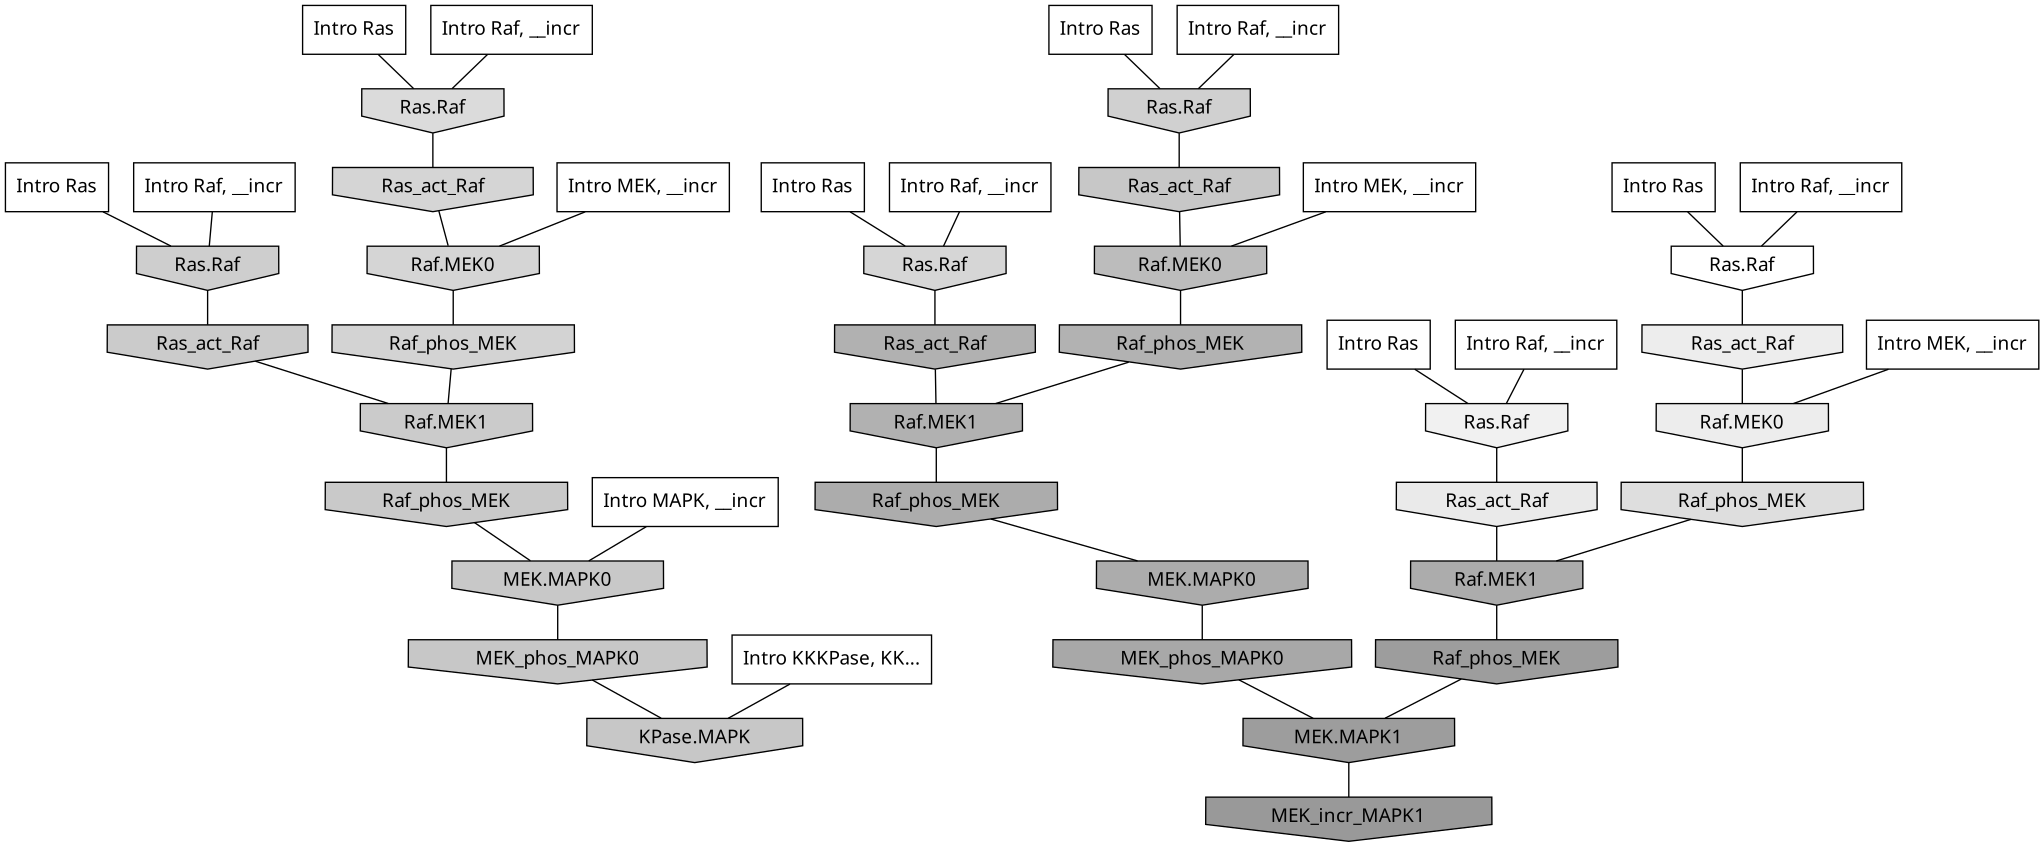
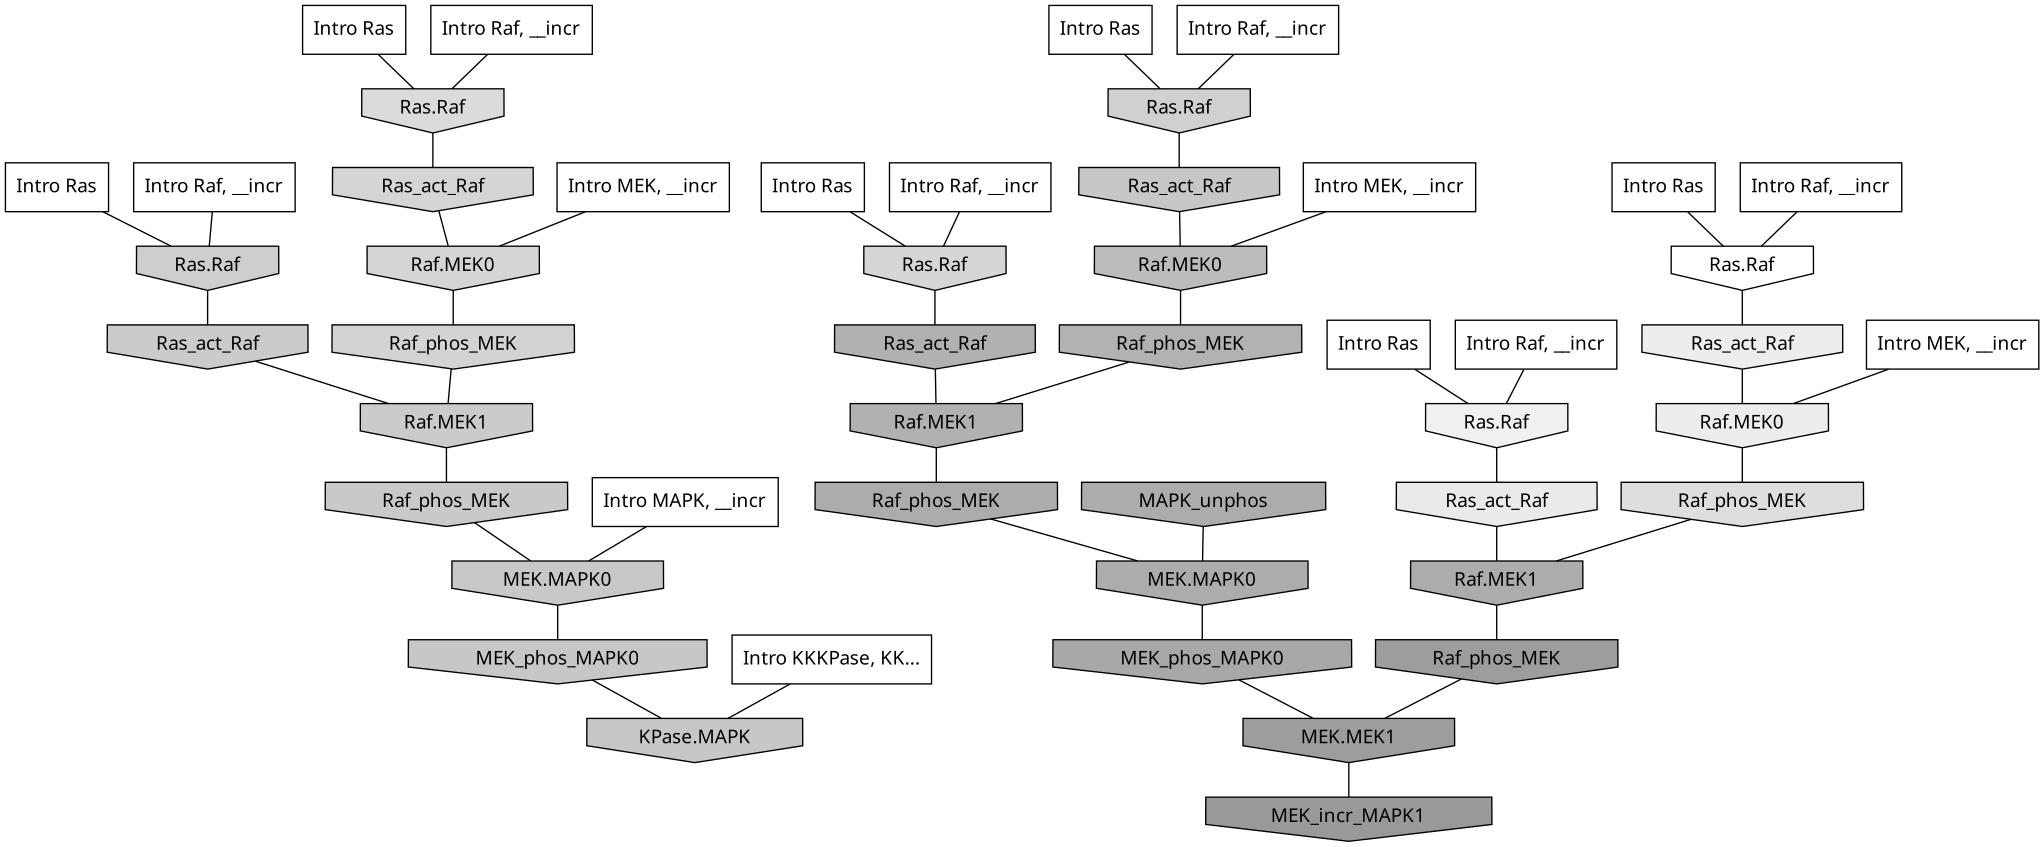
  digraph {
    rankdir=TB
    ranksep=0.30
    node [fillcolor="0.000 0.000 1.000" fontname="CMU Serif" shape=invhouse style=filled]
    edge [color="0.000 0.000 0.000" dir=none fontname="CMU Serif"]
    n1 [label="Intro Ras" shape=rectangle]
    n2 [fillcolor="0.000 0.000 0.807" label="Ras.Raf"]
    n3 [fillcolor="0.000 0.000 0.793" label=Ras_act_Raf]
    n4 [label="Intro Ras" shape=rectangle]
    n5 [fillcolor="0.000 0.000 0.816" label="Ras.Raf"]
    n6 [fillcolor="0.000 0.000 0.779" label=Ras_act_Raf]
    n7 [label="Intro Ras" shape=rectangle]
    n8 [fillcolor="0.000 0.000 0.859" label="Ras.Raf"]
    n9 [fillcolor="0.000 0.000 0.834" label=Ras_act_Raf]
    n10 [label="Intro Ras" shape=rectangle]
    n11 [label="Ras.Raf"]
    n12 [fillcolor="0.000 0.000 0.927" label=Ras_act_Raf]
    n13 [label="Intro Ras" shape=rectangle]
    n14 [fillcolor="0.000 0.000 0.942" label="Ras.Raf"]
    n15 [fillcolor="0.000 0.000 0.915" label=Ras_act_Raf]
    n16 [label="Intro Ras" shape=rectangle]
    n17 [fillcolor="0.000 0.000 0.838" label="Ras.Raf"]
    n18 [fillcolor="0.000 0.000 0.693" label=Ras_act_Raf]
    n19 [label="Intro Raf, __incr" shape=rectangle]
    n20 [label="Intro Raf, __incr" shape=rectangle]
    n21 [label="Intro Raf, __incr" shape=rectangle]
    n22 [label="Intro Raf, __incr" shape=rectangle]
    n23 [label="Intro Raf, __incr" shape=rectangle]
    n24 [label="Intro Raf, __incr" shape=rectangle]
    n25 [label="Intro MEK, __incr" shape=rectangle]
    n26 [fillcolor="0.000 0.000 0.834" label="Raf.MEK0"]
    n27 [fillcolor="0.000 0.000 0.828" label=Raf_phos_MEK]
    n28 [label="Intro MEK, __incr" shape=rectangle]
    n29 [fillcolor="0.000 0.000 0.736" label="Raf.MEK0"]
    n30 [fillcolor="0.000 0.000 0.699" label=Raf_phos_MEK]
    n31 [label="Intro MEK, __incr" shape=rectangle]
    n32 [fillcolor="0.000 0.000 0.927" label="Raf.MEK0"]
    n33 [fillcolor="0.000 0.000 0.868" label=Raf_phos_MEK]
    n34 [label="Intro MAPK, __incr" shape=rectangle]
    n35 [fillcolor="0.000 0.000 0.785" label="MEK.MAPK0"]
    n36 [fillcolor="0.000 0.000 0.781" label=MEK_phos_MAPK0]
    n37 [label="Intro KKKPase, KK..." shape=rectangle]
    n38 [fillcolor="0.000 0.000 0.781" label="KPase.MAPK"]
    n39 [fillcolor="0.000 0.000 0.674" label="Raf.MEK1"]
    n40 [fillcolor="0.000 0.000 0.615" label=Raf_phos_MEK]
    n41 [fillcolor="0.000 0.000 0.693" label="Raf.MEK1"]
    n42 [fillcolor="0.000 0.000 0.793" label="Raf.MEK1"]
    n43 [fillcolor="0.000 0.000 0.789" label=Raf_phos_MEK]
+   n44 [fillcolor="0.000 0.000 0.675" label=MAPK_unphos]
    n45 [fillcolor="0.000 0.000 0.673" label="MEK.MAPK0"]
    n46 [fillcolor="0.000 0.000 0.673" label=Raf_phos_MEK]
    n47 [fillcolor="0.000 0.000 0.657" label=MEK_phos_MAPK0]
-   n48 [fillcolor="0.000 0.000 0.615" label="MEK.MAPK1"]
+   n48 [fillcolor="0.000 0.000 0.615" label="MEK.MEK1"]
    n49 [fillcolor="0.000 0.000 0.600" label=MEK_incr_MAPK1]
    n1 -> n2
    n2 -> n3
    n3 -> n42
    n4 -> n5
    n5 -> n6
    n6 -> n29
    n7 -> n8
    n8 -> n9
    n9 -> n26
    n10 -> n11
    n11 -> n12
    n12 -> n32
    n13 -> n14
    n14 -> n15
    n15 -> n39
    n16 -> n17
    n17 -> n18
    n18 -> n41
    n19 -> n8
    n20 -> n17
    n21 -> n2
    n22 -> n11
    n23 -> n5
    n24 -> n14
    n25 -> n26
    n26 -> n27
    n27 -> n42
    n28 -> n29
    n29 -> n30
    n30 -> n41
    n31 -> n32
    n32 -> n33
    n33 -> n39
    n34 -> n35
    n35 -> n36
    n36 -> n38
    n37 -> n38
    n39 -> n40
    n40 -> n48
    n41 -> n46
    n42 -> n43
    n43 -> n35
+   n44 -> n45
    n45 -> n47
    n46 -> n45
    n47 -> n48
    n48 -> n49
  }
